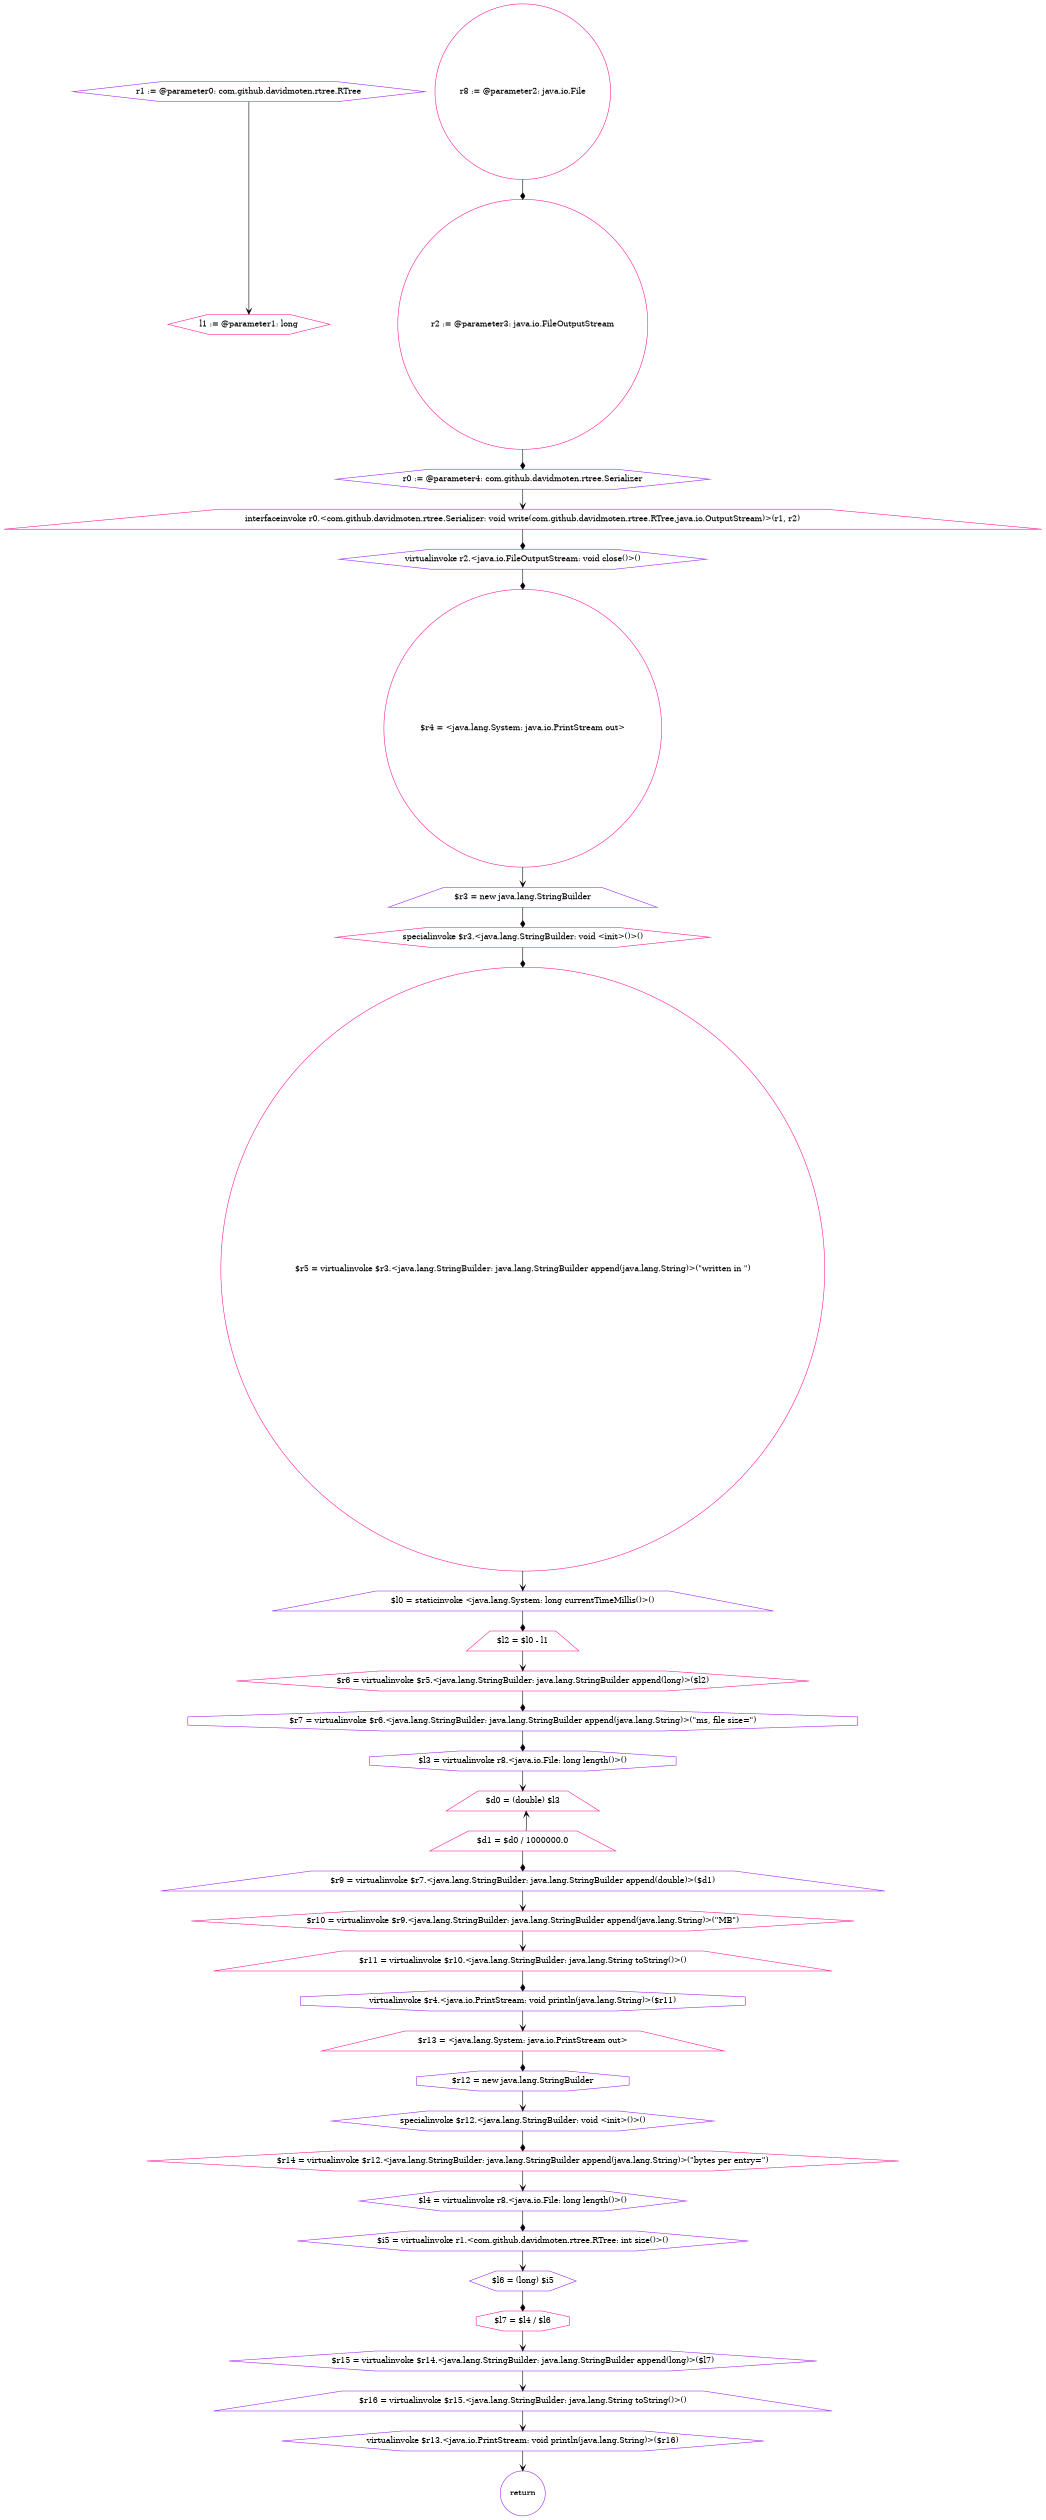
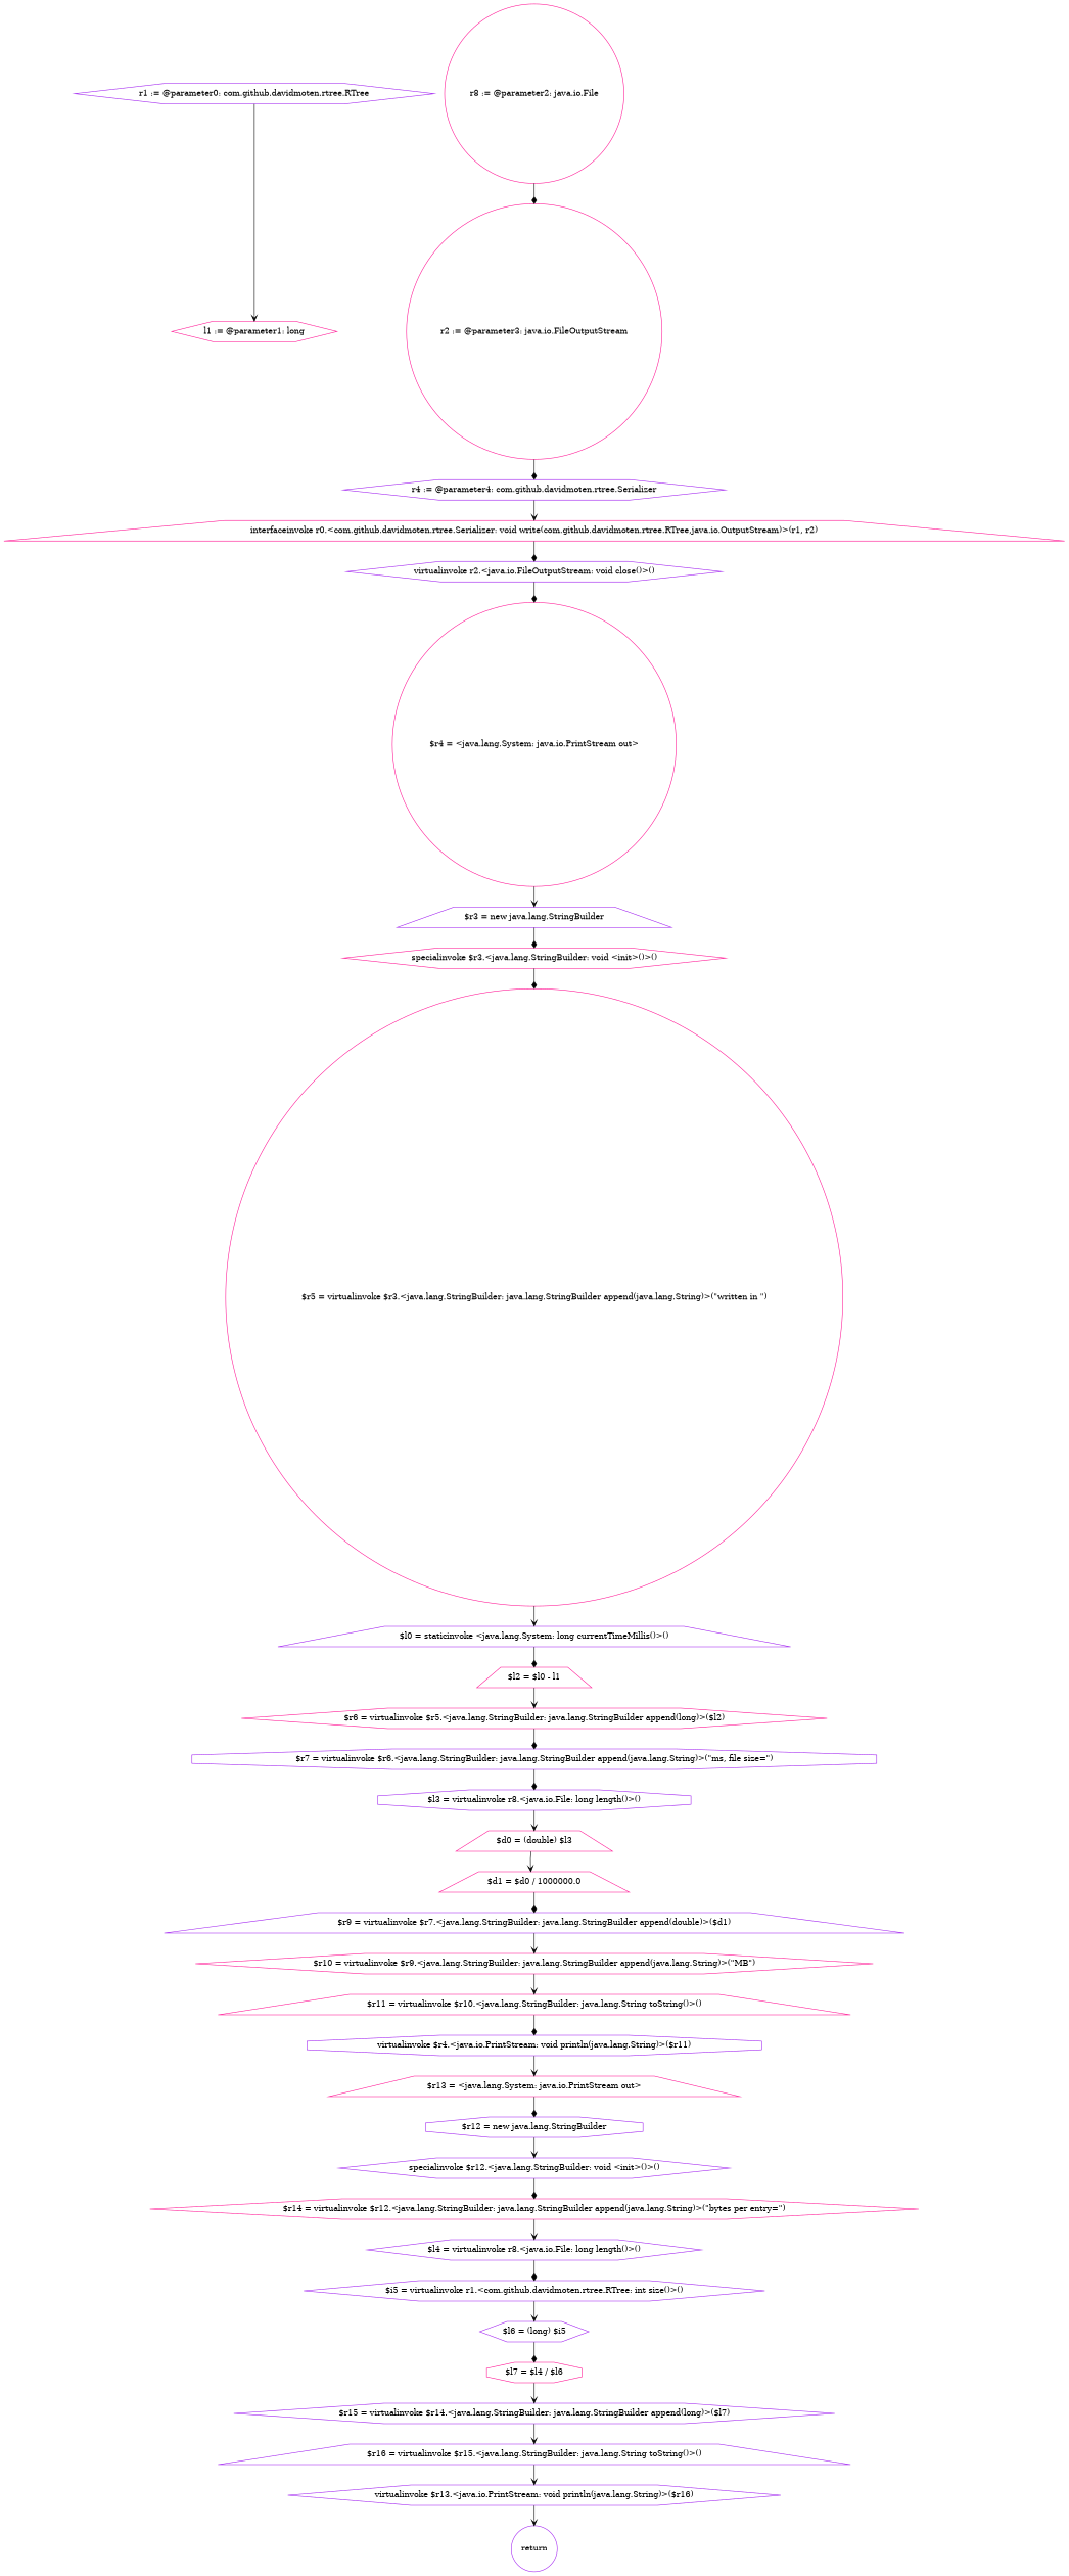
  digraph {
    node [color=purple shape=hexagon]
    edge [arrowhead=vee]
    "l1 := @parameter1: long" [color=deeppink]
    "r1 := @parameter0: com.github.davidmoten.rtree.RTree"
    "r8 := @parameter2: java.io.File" [color=deeppink shape=circle]
    "r2 := @parameter3: java.io.FileOutputStream" [color=deeppink shape=circle]
-   "r0 := @parameter4: com.github.davidmoten.rtree.Serializer"
+   "r0 := @parameter4: com.github.davidmoten.rtree.Serializer" [label="r4 := @parameter4: com.github.davidmoten.rtree.Serializer"]
    "interfaceinvoke r0.<com.github.davidmoten.rtree.Serializer: void write(com.github.davidmoten.rtree.RTree,java.io.OutputStream)>(r1, r2)" [color=deeppink shape=trapezium]
    "virtualinvoke r2.<java.io.FileOutputStream: void close()>()"
    "$r4 = <java.lang.System: java.io.PrintStream out>" [color=deeppink shape=circle]
    "$r3 = new java.lang.StringBuilder" [shape=trapezium]
    "specialinvoke $r3.<java.lang.StringBuilder: void <init>()>()" [color=deeppink]
    "$r5 = virtualinvoke $r3.<java.lang.StringBuilder: java.lang.StringBuilder append(java.lang.String)>(\"written in \")" [color=deeppink shape=circle]
    "$l0 = staticinvoke <java.lang.System: long currentTimeMillis()>()" [shape=trapezium]
    "$l2 = $l0 - l1" [color=deeppink shape=trapezium]
    "$r6 = virtualinvoke $r5.<java.lang.StringBuilder: java.lang.StringBuilder append(long)>($l2)" [color=deeppink]
    "$r7 = virtualinvoke $r6.<java.lang.StringBuilder: java.lang.StringBuilder append(java.lang.String)>(\"ms, file size=\")" [shape=octagon]
    "$l3 = virtualinvoke r8.<java.io.File: long length()>()" [shape=octagon]
    "$d0 = (double) $l3" [color=deeppink shape=trapezium]
    "$d1 = $d0 / 1000000.0" [color=deeppink shape=trapezium]
    "$r9 = virtualinvoke $r7.<java.lang.StringBuilder: java.lang.StringBuilder append(double)>($d1)" [shape=trapezium]
    "$r10 = virtualinvoke $r9.<java.lang.StringBuilder: java.lang.StringBuilder append(java.lang.String)>(\"MB\")" [color=deeppink]
    "$r11 = virtualinvoke $r10.<java.lang.StringBuilder: java.lang.String toString()>()" [color=deeppink shape=trapezium]
    "virtualinvoke $r4.<java.io.PrintStream: void println(java.lang.String)>($r11)" [shape=octagon]
    "$r13 = <java.lang.System: java.io.PrintStream out>" [color=deeppink shape=trapezium]
    "$r12 = new java.lang.StringBuilder" [shape=octagon]
    "specialinvoke $r12.<java.lang.StringBuilder: void <init>()>()"
    "$r14 = virtualinvoke $r12.<java.lang.StringBuilder: java.lang.StringBuilder append(java.lang.String)>(\"bytes per entry=\")" [color=deeppink]
    "$l4 = virtualinvoke r8.<java.io.File: long length()>()"
    "$i5 = virtualinvoke r1.<com.github.davidmoten.rtree.RTree: int size()>()"
    "$l6 = (long) $i5"
    "$l7 = $l4 / $l6" [color=deeppink shape=octagon]
    "$r15 = virtualinvoke $r14.<java.lang.StringBuilder: java.lang.StringBuilder append(long)>($l7)"
    "$r16 = virtualinvoke $r15.<java.lang.StringBuilder: java.lang.String toString()>()" [shape=trapezium]
    "virtualinvoke $r13.<java.io.PrintStream: void println(java.lang.String)>($r16)"
    return [shape=circle]
    "r1 := @parameter0: com.github.davidmoten.rtree.RTree" -> "l1 := @parameter1: long"
    "r8 := @parameter2: java.io.File" -> "r2 := @parameter3: java.io.FileOutputStream" [arrowhead=diamond]
    "r2 := @parameter3: java.io.FileOutputStream" -> "r0 := @parameter4: com.github.davidmoten.rtree.Serializer" [arrowhead=diamond]
    "r0 := @parameter4: com.github.davidmoten.rtree.Serializer" -> "interfaceinvoke r0.<com.github.davidmoten.rtree.Serializer: void write(com.github.davidmoten.rtree.RTree,java.io.OutputStream)>(r1, r2)"
    "interfaceinvoke r0.<com.github.davidmoten.rtree.Serializer: void write(com.github.davidmoten.rtree.RTree,java.io.OutputStream)>(r1, r2)" -> "virtualinvoke r2.<java.io.FileOutputStream: void close()>()" [arrowhead=diamond]
    "virtualinvoke r2.<java.io.FileOutputStream: void close()>()" -> "$r4 = <java.lang.System: java.io.PrintStream out>" [arrowhead=diamond]
    "$r4 = <java.lang.System: java.io.PrintStream out>" -> "$r3 = new java.lang.StringBuilder"
    "$r3 = new java.lang.StringBuilder" -> "specialinvoke $r3.<java.lang.StringBuilder: void <init>()>()" [arrowhead=diamond]
    "specialinvoke $r3.<java.lang.StringBuilder: void <init>()>()" -> "$r5 = virtualinvoke $r3.<java.lang.StringBuilder: java.lang.StringBuilder append(java.lang.String)>(\"written in \")" [arrowhead=diamond]
    "$r5 = virtualinvoke $r3.<java.lang.StringBuilder: java.lang.StringBuilder append(java.lang.String)>(\"written in \")" -> "$l0 = staticinvoke <java.lang.System: long currentTimeMillis()>()"
    "$l0 = staticinvoke <java.lang.System: long currentTimeMillis()>()" -> "$l2 = $l0 - l1" [arrowhead=diamond]
    "$l2 = $l0 - l1" -> "$r6 = virtualinvoke $r5.<java.lang.StringBuilder: java.lang.StringBuilder append(long)>($l2)"
    "$r6 = virtualinvoke $r5.<java.lang.StringBuilder: java.lang.StringBuilder append(long)>($l2)" -> "$r7 = virtualinvoke $r6.<java.lang.StringBuilder: java.lang.StringBuilder append(java.lang.String)>(\"ms, file size=\")" [arrowhead=diamond]
    "$r7 = virtualinvoke $r6.<java.lang.StringBuilder: java.lang.StringBuilder append(java.lang.String)>(\"ms, file size=\")" -> "$l3 = virtualinvoke r8.<java.io.File: long length()>()" [arrowhead=diamond]
    "$l3 = virtualinvoke r8.<java.io.File: long length()>()" -> "$d0 = (double) $l3"
-   "$d1 = $d0 / 1000000.0" -> "$d0 = (double) $l3"
+   "$d0 = (double) $l3" -> "$d1 = $d0 / 1000000.0"
    "$d1 = $d0 / 1000000.0" -> "$r9 = virtualinvoke $r7.<java.lang.StringBuilder: java.lang.StringBuilder append(double)>($d1)" [arrowhead=diamond]
    "$r9 = virtualinvoke $r7.<java.lang.StringBuilder: java.lang.StringBuilder append(double)>($d1)" -> "$r10 = virtualinvoke $r9.<java.lang.StringBuilder: java.lang.StringBuilder append(java.lang.String)>(\"MB\")"
    "$r10 = virtualinvoke $r9.<java.lang.StringBuilder: java.lang.StringBuilder append(java.lang.String)>(\"MB\")" -> "$r11 = virtualinvoke $r10.<java.lang.StringBuilder: java.lang.String toString()>()"
    "$r11 = virtualinvoke $r10.<java.lang.StringBuilder: java.lang.String toString()>()" -> "virtualinvoke $r4.<java.io.PrintStream: void println(java.lang.String)>($r11)" [arrowhead=diamond]
    "virtualinvoke $r4.<java.io.PrintStream: void println(java.lang.String)>($r11)" -> "$r13 = <java.lang.System: java.io.PrintStream out>"
    "$r13 = <java.lang.System: java.io.PrintStream out>" -> "$r12 = new java.lang.StringBuilder" [arrowhead=diamond]
    "$r12 = new java.lang.StringBuilder" -> "specialinvoke $r12.<java.lang.StringBuilder: void <init>()>()"
    "specialinvoke $r12.<java.lang.StringBuilder: void <init>()>()" -> "$r14 = virtualinvoke $r12.<java.lang.StringBuilder: java.lang.StringBuilder append(java.lang.String)>(\"bytes per entry=\")" [arrowhead=diamond]
    "$r14 = virtualinvoke $r12.<java.lang.StringBuilder: java.lang.StringBuilder append(java.lang.String)>(\"bytes per entry=\")" -> "$l4 = virtualinvoke r8.<java.io.File: long length()>()"
    "$l4 = virtualinvoke r8.<java.io.File: long length()>()" -> "$i5 = virtualinvoke r1.<com.github.davidmoten.rtree.RTree: int size()>()" [arrowhead=diamond]
    "$i5 = virtualinvoke r1.<com.github.davidmoten.rtree.RTree: int size()>()" -> "$l6 = (long) $i5"
    "$l6 = (long) $i5" -> "$l7 = $l4 / $l6" [arrowhead=diamond]
    "$l7 = $l4 / $l6" -> "$r15 = virtualinvoke $r14.<java.lang.StringBuilder: java.lang.StringBuilder append(long)>($l7)"
    "$r15 = virtualinvoke $r14.<java.lang.StringBuilder: java.lang.StringBuilder append(long)>($l7)" -> "$r16 = virtualinvoke $r15.<java.lang.StringBuilder: java.lang.String toString()>()"
    "$r16 = virtualinvoke $r15.<java.lang.StringBuilder: java.lang.String toString()>()" -> "virtualinvoke $r13.<java.io.PrintStream: void println(java.lang.String)>($r16)"
    "virtualinvoke $r13.<java.io.PrintStream: void println(java.lang.String)>($r16)" -> return
  }
